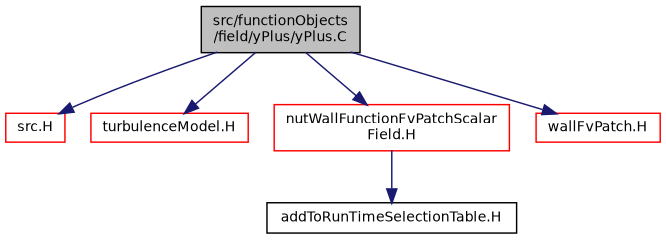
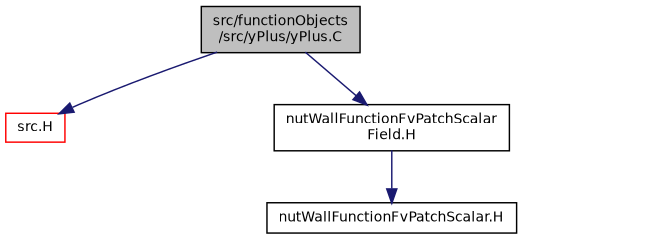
  digraph {
    node [color=red fontname=Helvetica fontsize=10 shape=record]
    edge [color=midnightblue fontname=Helvetica fontsize=10 labelfontname=Helvetica labelfontsize=10 style=solid]
-   n1 [color=black fillcolor=grey75 fontcolor=black height=0.2 label="src/functionObjects\l/field/yPlus/yPlus.C" style=filled width=0.4]
+   n1 [color=black fillcolor=grey75 fontcolor=black height=0.2 label="src/functionObjects\l/src/yPlus/yPlus.C" style=filled width=0.4]
    n2 [height=0.2 label="src.H" width=0.4]
-   n3 [height=0.2 label="turbulenceModel.H" width=0.4]
-   n4 [height=0.2 label="nutWallFunctionFvPatchScalar\lField.H" width=0.4]
-   n5 [height=0.2 label="wallFvPatch.H" width=0.4]
-   n6 [color=black height=0.2 label="addToRunTimeSelectionTable.H" width=0.4]
+   n4 [color=black height=0.2 label="nutWallFunctionFvPatchScalar\lField.H" width=0.4]
+   n6 [color=black height=0.2 label="nutWallFunctionFvPatchScalar.H" width=0.4]
    n1 -> n2
-   n1 -> n3
    n1 -> n4
-   n1 -> n5
    n4 -> n6
  }
